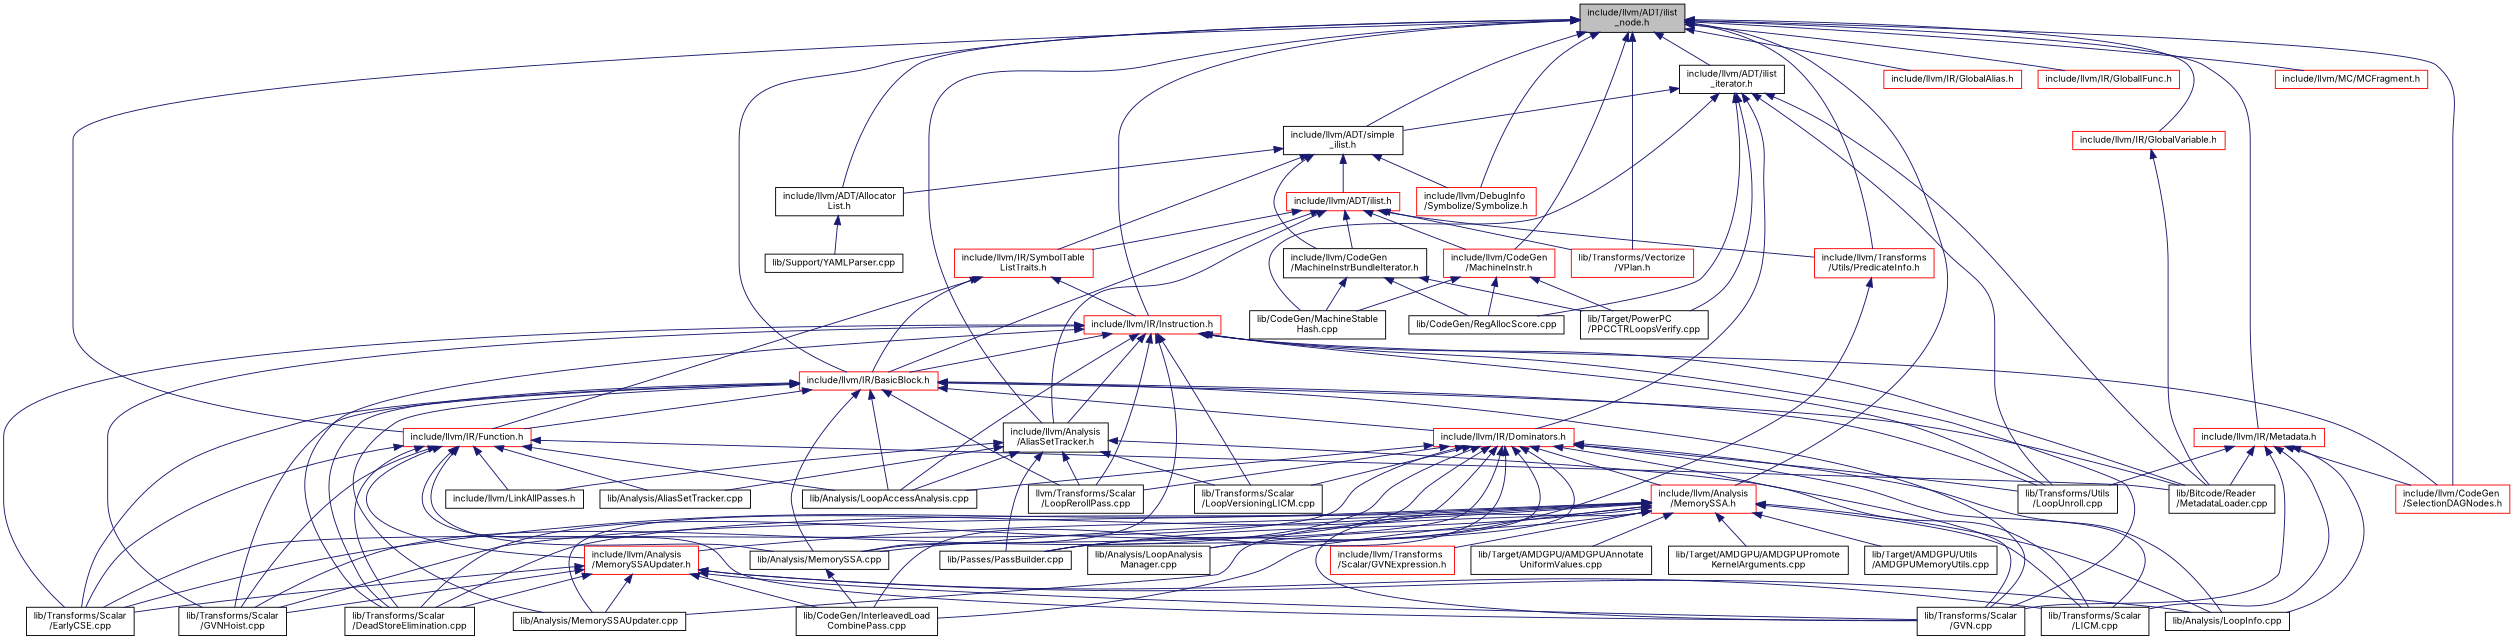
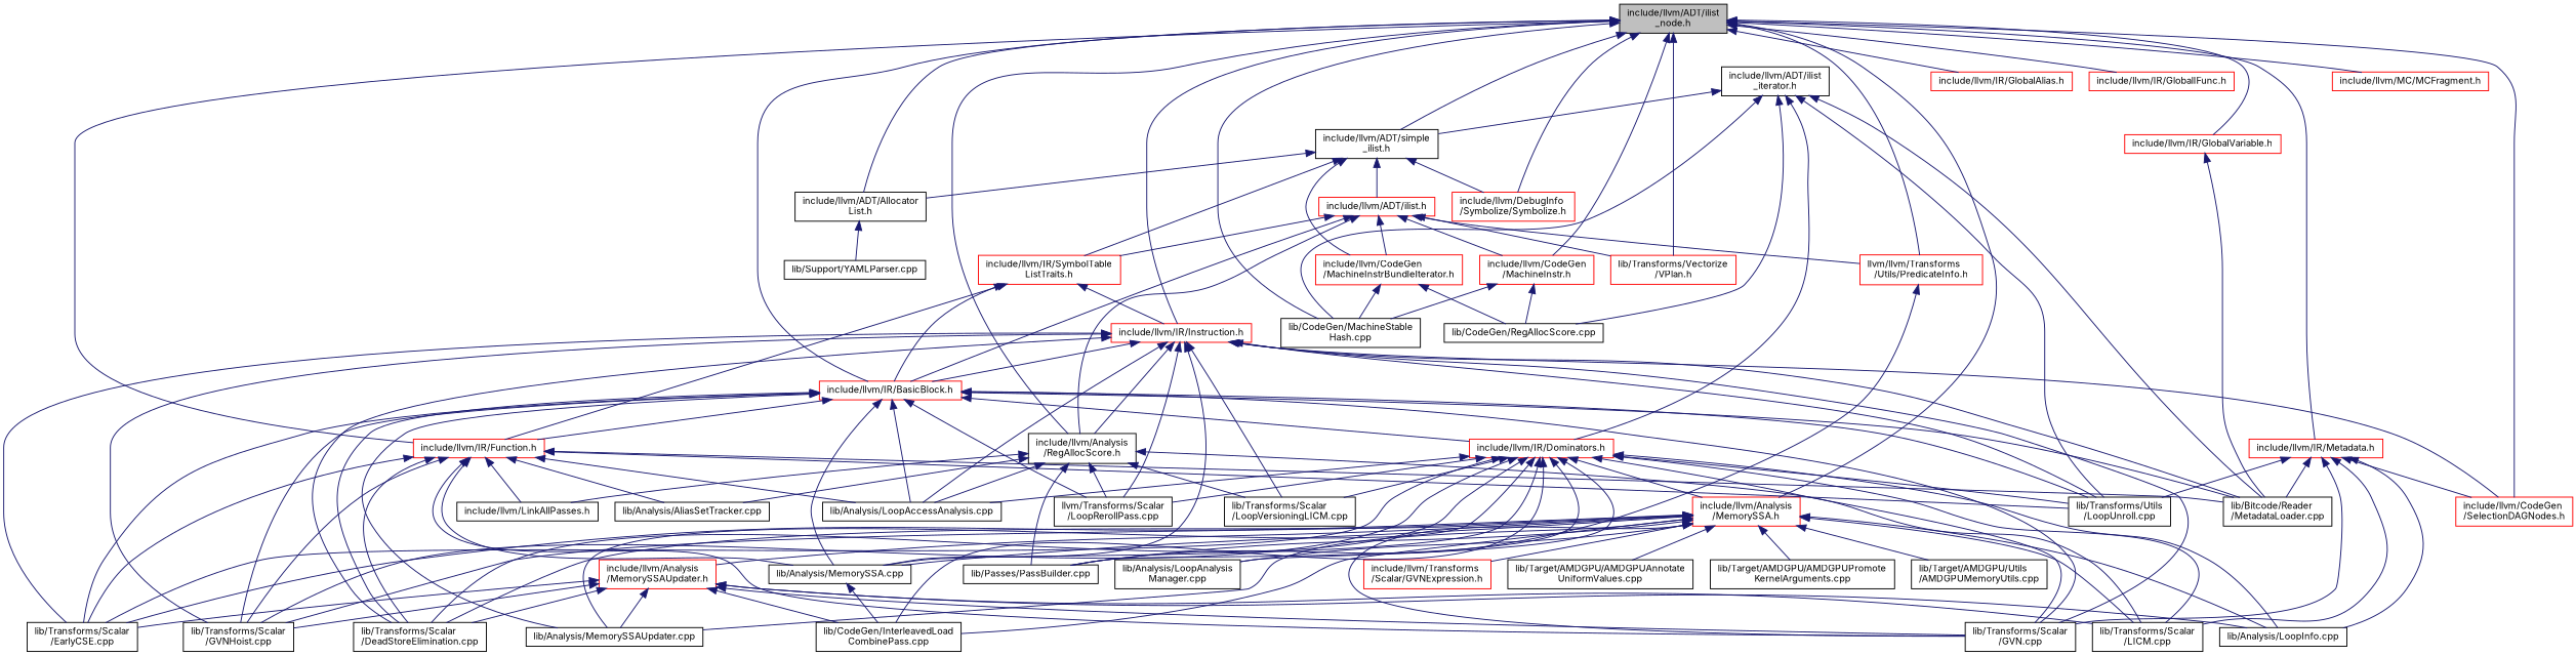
  digraph {
    fontname=Inter
    node [color=black fontname=Inter fontsize=10 shape=record]
    edge [color=midnightblue dir=back fontname=Inter fontsize=10 labelfontname=Helvetica labelfontsize=10 style=solid]
    n1 [fillcolor=grey75 fontcolor=black height=0.2 label="include/llvm/ADT/ilist\l_node.h" style=filled width=0.4]
    n2 [height=0.2 label="include/llvm/ADT/Allocator\lList.h" width=0.4]
    n3 [height=0.2 label="include/llvm/ADT/ilist\l_iterator.h" width=0.4]
    n4 [height=0.2 label="include/llvm/ADT/simple\l_ilist.h" width=0.4]
-   n5 [height=0.2 label="include/llvm/Analysis\l/AliasSetTracker.h" width=0.4]
+   n5 [height=0.2 label="include/llvm/Analysis\l/RegAllocScore.h" width=0.4]
    n6 [color=red height=0.2 label="include/llvm/CodeGen\l/MachineInstr.h" width=0.4]
    n7 [color=red height=0.2 label="include/llvm/IR/BasicBlock.h" width=0.4]
    n8 [color=red height=0.2 label="include/llvm/Analysis\l/MemorySSA.h" width=0.4]
    n9 [color=red height=0.2 label="include/llvm/IR/Function.h" width=0.4]
    n10 [color=red height=0.2 label="include/llvm/IR/Instruction.h" width=0.4]
    n11 [color=red height=0.2 label="include/llvm/CodeGen\l/SelectionDAGNodes.h" width=0.4]
-   n12 [color=red height=0.2 label="include/llvm/Transforms\l/Utils/PredicateInfo.h" width=0.4]
+   n12 [color=red height=0.2 label="llvm/llvm/Transforms\l/Utils/PredicateInfo.h" width=0.4]
    n13 [color=red height=0.2 label="lib/Transforms/Vectorize\l/VPlan.h" width=0.4]
    n14 [color=red height=0.2 label="include/llvm/DebugInfo\l/Symbolize/Symbolize.h" width=0.4]
    n15 [color=red height=0.2 label="include/llvm/IR/GlobalAlias.h" width=0.4]
    n16 [color=red height=0.2 label="include/llvm/IR/GlobalIFunc.h" width=0.4]
    n17 [color=red height=0.2 label="include/llvm/IR/GlobalVariable.h" width=0.4]
    n18 [color=red height=0.2 label="include/llvm/IR/Metadata.h" width=0.4]
    n19 [color=red height=0.2 label="include/llvm/MC/MCFragment.h" width=0.4]
    n20 [height=0.2 label="lib/Support/YAMLParser.cpp" width=0.4]
    n21 [height=0.2 label="lib/CodeGen/MachineStable\lHash.cpp" width=0.4]
    n22 [height=0.2 label="lib/CodeGen/RegAllocScore.cpp" width=0.4]
-   n23 [height=0.2 label="lib/Target/PowerPC\l/PPCCTRLoopsVerify.cpp" width=0.4]
    n24 [color=red height=0.2 label="include/llvm/IR/Dominators.h" width=0.4]
    n25 [height=0.2 label="lib/Transforms/Utils\l/LoopUnroll.cpp" width=0.4]
    n26 [height=0.2 label="lib/Bitcode/Reader\l/MetadataLoader.cpp" width=0.4]
    n27 [color=red height=0.2 label="include/llvm/ADT/ilist.h" width=0.4]
-   n28 [height=0.2 label="include/llvm/CodeGen\l/MachineInstrBundleIterator.h" width=0.4]
+   n28 [color=red height=0.2 label="include/llvm/CodeGen\l/MachineInstrBundleIterator.h" width=0.4]
    n29 [color=red height=0.2 label="include/llvm/IR/SymbolTable\lListTraits.h" width=0.4]
    n30 [height=0.2 label="include/llvm/LinkAllPasses.h" width=0.4]
    n31 [height=0.2 label="lib/Analysis/AliasSetTracker.cpp" width=0.4]
    n32 [height=0.2 label="lib/Analysis/LoopAccessAnalysis.cpp" width=0.4]
    n33 [height=0.2 label="lib/Passes/PassBuilder.cpp" width=0.4]
    n34 [height=0.2 label="lib/Transforms/Scalar\l/LICM.cpp" width=0.4]
    n35 [height=0.2 label="llvm/Transforms/Scalar\l/LoopRerollPass.cpp" width=0.4]
    n36 [height=0.2 label="lib/Transforms/Scalar\l/LoopVersioningLICM.cpp" width=0.4]
    n37 [height=0.2 label="lib/Analysis/MemorySSAUpdater.cpp" width=0.4]
    n38 [height=0.2 label="lib/Transforms/Scalar\l/DeadStoreElimination.cpp" width=0.4]
    n39 [height=0.2 label="lib/Transforms/Scalar\l/EarlyCSE.cpp" width=0.4]
    n40 [height=0.2 label="lib/Transforms/Scalar\l/GVN.cpp" width=0.4]
    n41 [height=0.2 label="lib/Transforms/Scalar\l/GVNHoist.cpp" width=0.4]
    n42 [height=0.2 label="lib/Analysis/MemorySSA.cpp" width=0.4]
    n43 [height=0.2 label="lib/Analysis/LoopInfo.cpp" width=0.4]
    n44 [height=0.2 label="lib/CodeGen/InterleavedLoad\lCombinePass.cpp" width=0.4]
    n45 [height=0.2 label="lib/Analysis/LoopAnalysis\lManager.cpp" width=0.4]
    n46 [color=red height=0.2 label="include/llvm/Analysis\l/MemorySSAUpdater.h" width=0.4]
    n47 [color=red height=0.2 label="include/llvm/Transforms\l/Scalar/GVNExpression.h" width=0.4]
    n48 [height=0.2 label="lib/Target/AMDGPU/AMDGPUAnnotate\lUniformValues.cpp" width=0.4]
    n49 [height=0.2 label="lib/Target/AMDGPU/AMDGPUPromote\lKernelArguments.cpp" width=0.4]
    n50 [height=0.2 label="lib/Target/AMDGPU/Utils\l/AMDGPUMemoryUtils.cpp" width=0.4]
    n1 -> n2
-   n1 -> n3
+   n1 -> n21
    n1 -> n4
    n1 -> n5
    n1 -> n6
    n1 -> n7
    n1 -> n8
    n1 -> n9
    n1 -> n10
    n1 -> n11
    n1 -> n12
    n1 -> n13
    n1 -> n14
    n1 -> n15
    n1 -> n16
    n1 -> n17
    n1 -> n18
    n1 -> n19
    n2 -> n20
    n3 -> n4
    n3 -> n21
    n3 -> n22
-   n3 -> n23
    n3 -> n24
    n3 -> n25
    n3 -> n26
    n4 -> n2
    n4 -> n14
    n4 -> n27
    n4 -> n28
    n4 -> n29
    n5 -> n30
    n5 -> n31
    n5 -> n32
    n5 -> n33
    n5 -> n34
    n5 -> n35
    n5 -> n36
    n6 -> n21
    n6 -> n22
-   n6 -> n23
    n7 -> n9
    n7 -> n24
    n7 -> n25
    n7 -> n26
    n7 -> n32
    n7 -> n35
    n7 -> n37
    n7 -> n38
    n7 -> n39
    n7 -> n40
    n7 -> n41
    n7 -> n42
    n8 -> n33
    n8 -> n34
    n8 -> n37
    n8 -> n38
    n8 -> n39
    n8 -> n40
    n8 -> n41
    n8 -> n42
    n8 -> n43
    n8 -> n44
    n8 -> n45
    n8 -> n46
    n8 -> n47
    n8 -> n48
    n8 -> n49
    n8 -> n50
-   n9 -> n46
+   n9 -> n25
    n9 -> n26
    n9 -> n30
    n9 -> n31
    n9 -> n32
    n9 -> n38
    n9 -> n39
    n9 -> n40
    n9 -> n41
    n9 -> n42
    n10 -> n5
    n10 -> n7
    n10 -> n11
    n10 -> n25
    n10 -> n26
    n10 -> n32
    n10 -> n35
    n10 -> n36
    n10 -> n38
    n10 -> n39
    n10 -> n40
    n10 -> n41
    n10 -> n42
    n12 -> n33
    n17 -> n26
    n18 -> n11
    n18 -> n25
    n18 -> n26
    n18 -> n34
    n18 -> n40
    n18 -> n43
    n24 -> n8
    n24 -> n25
    n24 -> n32
    n24 -> n33
    n24 -> n34
    n24 -> n35
    n24 -> n36
    n24 -> n37
    n24 -> n38
    n24 -> n39
    n24 -> n40
    n24 -> n41
    n24 -> n42
    n24 -> n43
    n24 -> n44
    n24 -> n45
    n27 -> n5
    n27 -> n6
    n27 -> n7
    n27 -> n12
    n27 -> n13
    n27 -> n28
    n27 -> n29
    n28 -> n21
    n28 -> n22
-   n28 -> n23
    n29 -> n7
    n29 -> n9
    n29 -> n10
    n42 -> n44
    n46 -> n34
    n46 -> n37
    n46 -> n38
    n46 -> n39
    n46 -> n40
    n46 -> n41
    n46 -> n43
    n46 -> n44
  }
